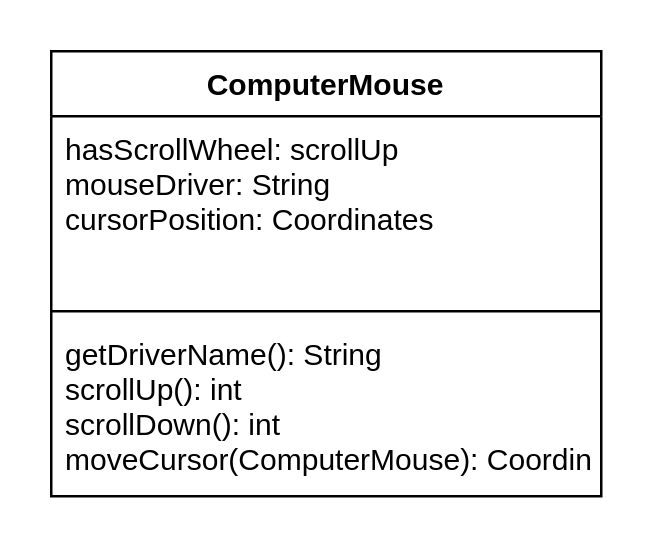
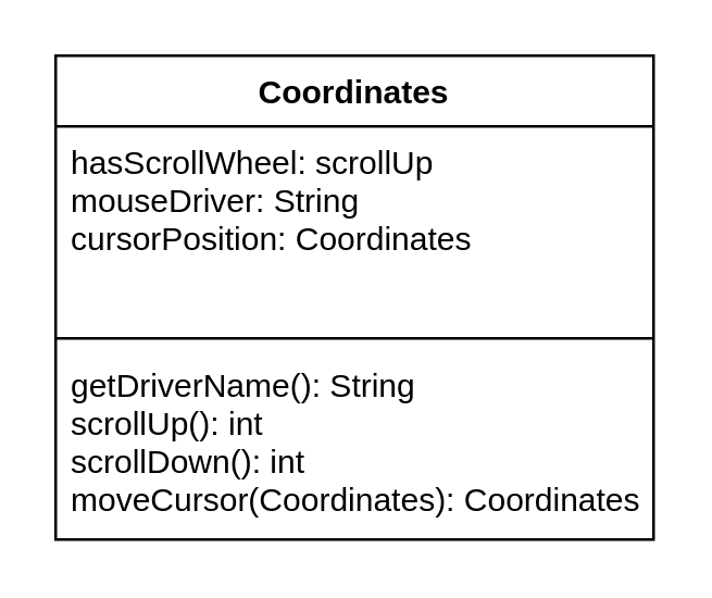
  <mxCell id="0" />
  <mxCell id="1" parent="0" />
- <mxCell id="2" value="ComputerMouse" style="swimlane;fontStyle=1;align=center;verticalAlign=top;childLayout=stackLayout;horizontal=1;startSize=26;horizontalStack=0;resizeParent=1;resizeParentMax=0;resizeLast=0;collapsible=1;marginBottom=0;" vertex="1" parent="1"><mxGeometry x="20" y="20" width="220" height="178" as="geometry" /></mxCell>
+ <mxCell id="2" value="Coordinates" style="swimlane;fontStyle=1;align=center;verticalAlign=top;childLayout=stackLayout;horizontal=1;startSize=26;horizontalStack=0;resizeParent=1;resizeParentMax=0;resizeLast=0;collapsible=1;marginBottom=0;" vertex="1" parent="1"><mxGeometry x="20" y="20" width="220" height="178" as="geometry" /></mxCell>
  <mxCell id="3" value="hasScrollWheel: scrollUp&#10;mouseDriver: String&#10;cursorPosition: Coordinates&#10;" style="text;strokeColor=none;fillColor=none;align=left;verticalAlign=top;spacingLeft=4;spacingRight=4;overflow=hidden;rotatable=0;points=[[0,0.5],[1,0.5]];portConstraint=eastwest;" vertex="1" parent="2"><mxGeometry y="26" width="220" height="74" as="geometry" /></mxCell>
  <mxCell id="4" value="" style="line;strokeWidth=1;fillColor=none;align=left;verticalAlign=middle;spacingTop=-1;spacingLeft=3;spacingRight=3;rotatable=0;labelPosition=right;points=[];portConstraint=eastwest;" vertex="1" parent="2"><mxGeometry y="100" width="220" height="8" as="geometry" /></mxCell>
- <mxCell id="5" value="getDriverName(): String&#10;scrollUp(): int&#10;scrollDown(): int&#10;moveCursor(ComputerMouse): Coordinates" style="text;strokeColor=none;fillColor=none;align=left;verticalAlign=top;spacingLeft=4;spacingRight=4;overflow=hidden;rotatable=0;points=[[0,0.5],[1,0.5]];portConstraint=eastwest;" vertex="1" parent="2"><mxGeometry y="108" width="220" height="70" as="geometry" /></mxCell>
+ <mxCell id="5" value="getDriverName(): String&#10;scrollUp(): int&#10;scrollDown(): int&#10;moveCursor(Coordinates): Coordinates" style="text;strokeColor=none;fillColor=none;align=left;verticalAlign=top;spacingLeft=4;spacingRight=4;overflow=hidden;rotatable=0;points=[[0,0.5],[1,0.5]];portConstraint=eastwest;" vertex="1" parent="2"><mxGeometry y="108" width="220" height="70" as="geometry" /></mxCell>
